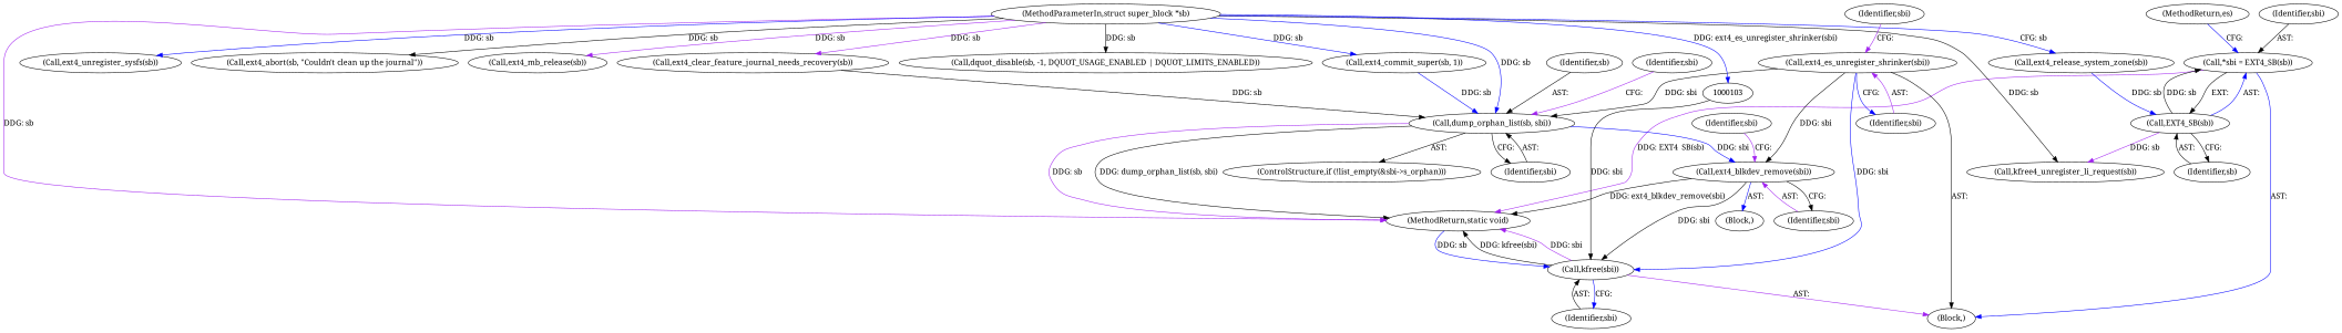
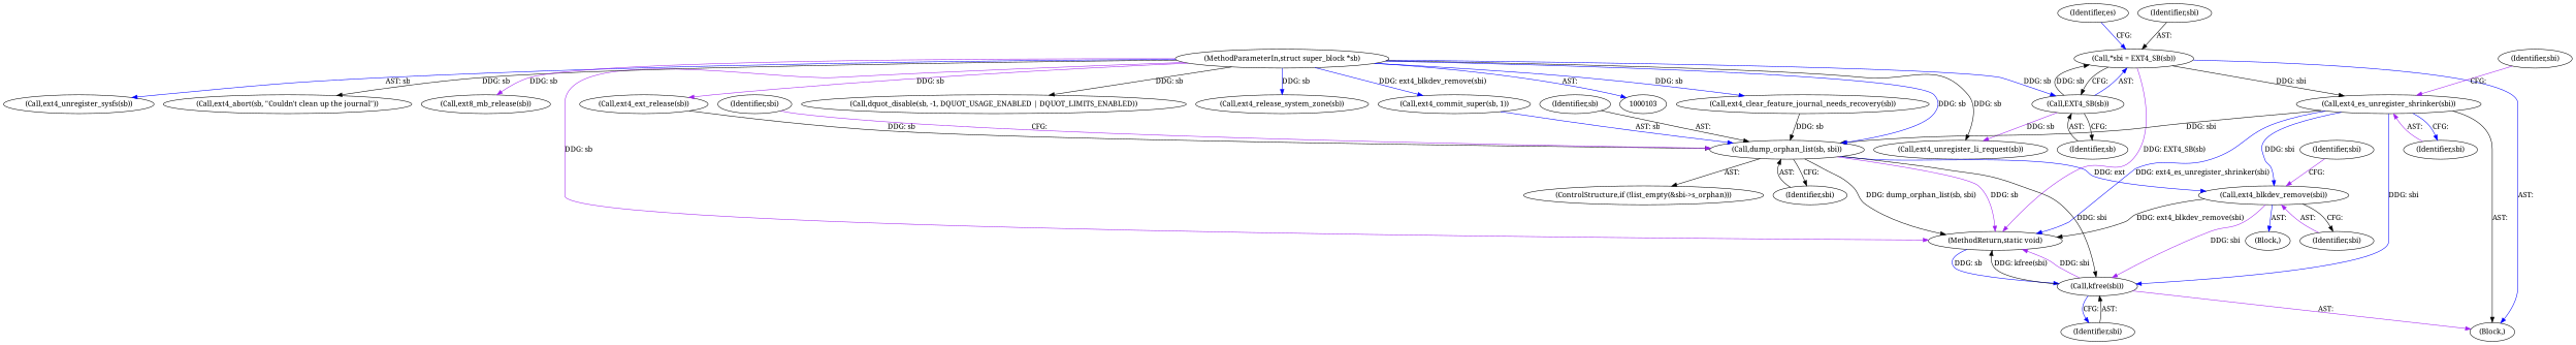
  digraph {
    fontname="Noto Serif"
    node [fontname="Noto Serif"]
    edge [color=black fontname="Noto Serif"]
    n1 [label="(Call,*sbi = EXT4_SB(sb))"]
    n2 [label="(Call,EXT4_SB(sb))"]
    n3 [label="(Call,ext4_es_unregister_shrinker(sbi))"]
    n4 [label="(MethodReturn,static void)"]
    n5 [label="(Block,)"]
    n6 [label="(Identifier,sb)"]
-   n7 [label="(Call,kfree4_unregister_li_request(sb))"]
+   n7 [label="(Call,ext4_unregister_li_request(sb))"]
    n8 [label="(Call,dump_orphan_list(sb, sbi))"]
    n9 [label="(Call,ext4_blkdev_remove(sbi))"]
    n10 [label="(Call,kfree(sbi))"]
    n11 [label="(Identifier,sbi)"]
    n12 [label="(MethodParameterIn,struct super_block *sb)"]
+   n13 [label="(Call,ext4_ext_release(sb))"]
    n14 [label="(Call,ext4_commit_super(sb, 1))"]
    n15 [label="(Call,ext4_unregister_sysfs(sb))"]
    n16 [label="(Call,ext4_abort(sb, \"Couldn't clean up the journal\"))"]
-   n17 [label="(Call,ext4_mb_release(sb))"]
+   n17 [label="(Call,ext8_mb_release(sb))"]
    n18 [label="(Call,ext4_clear_feature_journal_needs_recovery(sb))"]
    n19 [label="(Call,dquot_disable(sb, -1, DQUOT_USAGE_ENABLED | DQUOT_LIMITS_ENABLED))"]
    n20 [label="(Call,ext4_release_system_zone(sb))"]
    1000103
    n22 [label="(ControlStructure,if (!list_empty(&sbi->s_orphan)))"]
    n23 [label="(Identifier,sbi)"]
    n24 [label="(Identifier,sbi)"]
    n25 [label="(Block,)"]
    n26 [label="(Identifier,sbi)"]
    n27 [label="(Identifier,sbi)"]
-   n28 [label="(MethodReturn,es)"]
+   n28 [label="(Identifier,es)"]
    n29 [label="(Identifier,sb)"]
    n30 [label="(Identifier,sbi)"]
    n31 [label="(Identifier,sbi)"]
    n32 [label="(Identifier,sbi)"]
-   n1 -> n2 [label="EXT: "]
+   n1 -> n2 [label="CFG: "]
+   n1 -> n3 [label="DDG: sbi"]
    n1 -> n4 [color=purple label="DDG: EXT4_SB(sb)"]
    n1 -> n5 [color=blue label="AST: "]
    n2 -> n1 [color=blue label="AST: "]
    n2 -> n1 [label="DDG: sb"]
    n2 -> n6 [label="CFG: "]
    n2 -> n7 [color=purple label="DDG: sb"]
+   n3 -> n4 [color=blue label="DDG: ext4_es_unregister_shrinker(sbi)"]
    n3 -> n5 [label="AST: "]
    n3 -> n8 [label="DDG: sbi"]
-   n3 -> n9 [label="DDG: sbi"]
+   n3 -> n9 [color=blue label="DDG: sbi"]
    n3 -> n10 [color=blue label="DDG: sbi"]
    n3 -> n11 [color=blue label="CFG: "]
    n4 -> n10 [color=blue label="DDG: sb"]
    n6 -> n2 [label="AST: "]
    n8 -> n4 [color=purple label="DDG: sb"]
    n8 -> n4 [label="DDG: dump_orphan_list(sb, sbi)"]
-   n8 -> n9 [color=blue label="DDG: sbi"]
-   1000103 -> n10 [label="DDG: sbi"]
+   n8 -> n9 [color=blue label="DDG: ext"]
+   n8 -> n10 [label="DDG: sbi"]
    n8 -> n22 [label="AST: "]
    n8 -> n23 [label="CFG: "]
    n9 -> n4 [label="DDG: ext4_blkdev_remove(sbi)"]
-   n9 -> n10 [label="DDG: sbi"]
+   n9 -> n10 [color=purple label="DDG: sbi"]
    n9 -> n24 [label="CFG: "]
    n9 -> n25 [color=blue label="AST: "]
    n10 -> n4 [label="DDG: kfree(sbi)"]
    n10 -> n4 [color=purple label="DDG: sbi"]
    n10 -> n5 [color=purple label="AST: "]
    n10 -> n26 [color=blue label="CFG: "]
    n11 -> n3 [color=purple label="AST: "]
-   n20 -> n2 [color=blue label="DDG: sb"]
+   n12 -> n2 [color=blue label="DDG: sb"]
    n12 -> n4 [color=purple label="DDG: sb"]
    n12 -> n7 [label="DDG: sb"]
    n12 -> n8 [color=blue label="DDG: sb"]
-   n12 -> n14 [color=blue label="DDG: sb"]
-   n12 -> n15 [color=blue label="DDG: sb"]
+   n12 -> n13 [color=purple label="DDG: sb"]
+   n12 -> n14 [color=blue label="DDG: ext4_blkdev_remove(sbi)"]
+   n12 -> n15 [color=blue label="AST: sb"]
    n12 -> n16 [label="DDG: sb"]
    n12 -> n17 [color=purple label="DDG: sb"]
-   n12 -> n18 [color=purple label="DDG: sb"]
+   n12 -> n18 [color=blue label="DDG: sb"]
    n12 -> n19 [label="DDG: sb"]
-   n12 -> n20 [color=blue label="CFG: sb"]
-   n12 -> 1000103 [color=blue label="DDG: ext4_es_unregister_shrinker(sbi)"]
-   n14 -> n8 [color=blue label="DDG: sb"]
+   n12 -> n20 [color=blue label="DDG: sb"]
+   n12 -> 1000103 [color=blue label="AST: "]
+   n13 -> n8 [label="DDG: sb"]
+   n14 -> n8 [color=blue label="AST: sb"]
    n18 -> n8 [label="DDG: sb"]
    n23 -> n8 [label="AST: "]
    n24 -> n9 [color=purple label="AST: "]
    n26 -> n10 [label="AST: "]
    n27 -> n3 [color=purple label="CFG: "]
    n28 -> n1 [color=blue label="CFG: "]
    n29 -> n8 [label="AST: "]
    n30 -> n9 [color=purple label="CFG: "]
    n31 -> n1 [label="AST: "]
    n32 -> n8 [color=purple label="CFG: "]
  }
